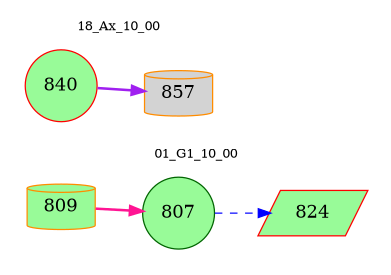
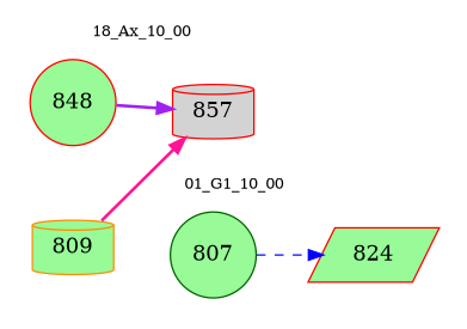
  digraph {
    rankdir=LR
    node [color=red fillcolor=palegreen shape=circle style=filled]
    edge [style=bold]
-   n1 [label=840]
-   n2 [color=darkorange fillcolor=lightgrey label=857 shape=cylinder]
+   n1 [label=848]
+   n2 [fillcolor=lightgrey label=857 shape=cylinder]
    n3 [color=darkorange label=809 shape=cylinder]
    n4 [color=darkgreen label=807]
    n5 [label=824 shape=parallelogram]
    subgraph cluster_1 {
      color=white
      fontsize=10
      label="18_Ax_10_00"
      n1
      n2
    }
    subgraph cluster_2 {
      color=white
      fontsize=10
      label="01_G1_10_00"
      n3
      n4
      n5
    }
    n1 -> n2 [color=purple]
-   n3 -> n4 [color=deeppink]
+   n3 -> n2 [color=deeppink]
    n4 -> n5 [color=blue style=dashed]
  }
